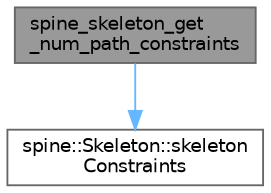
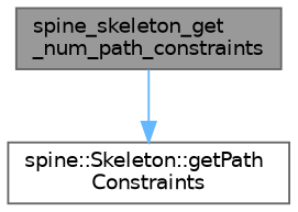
  digraph {
    rankdir=TB
    node [fontname=Helvetica fontsize=10 shape=box style=filled]
    n1 [color=gray40 fillcolor=grey60 fontcolor=black height=0.2 label="spine_skeleton_get\l_num_path_constraints" width=0.4]
-   n2 [color=grey40 fillcolor=white height=0.2 label="spine::Skeleton::skeleton\lConstraints" width=0.4]
+   n2 [color=grey40 fillcolor=white height=0.2 label="spine::Skeleton::getPath\lConstraints" width=0.4]
    n1 -> n2 [color=steelblue1 fontname=Helvetica fontsize=10 labelfontname=Helvetica labelfontsize=10 style=solid]
  }
